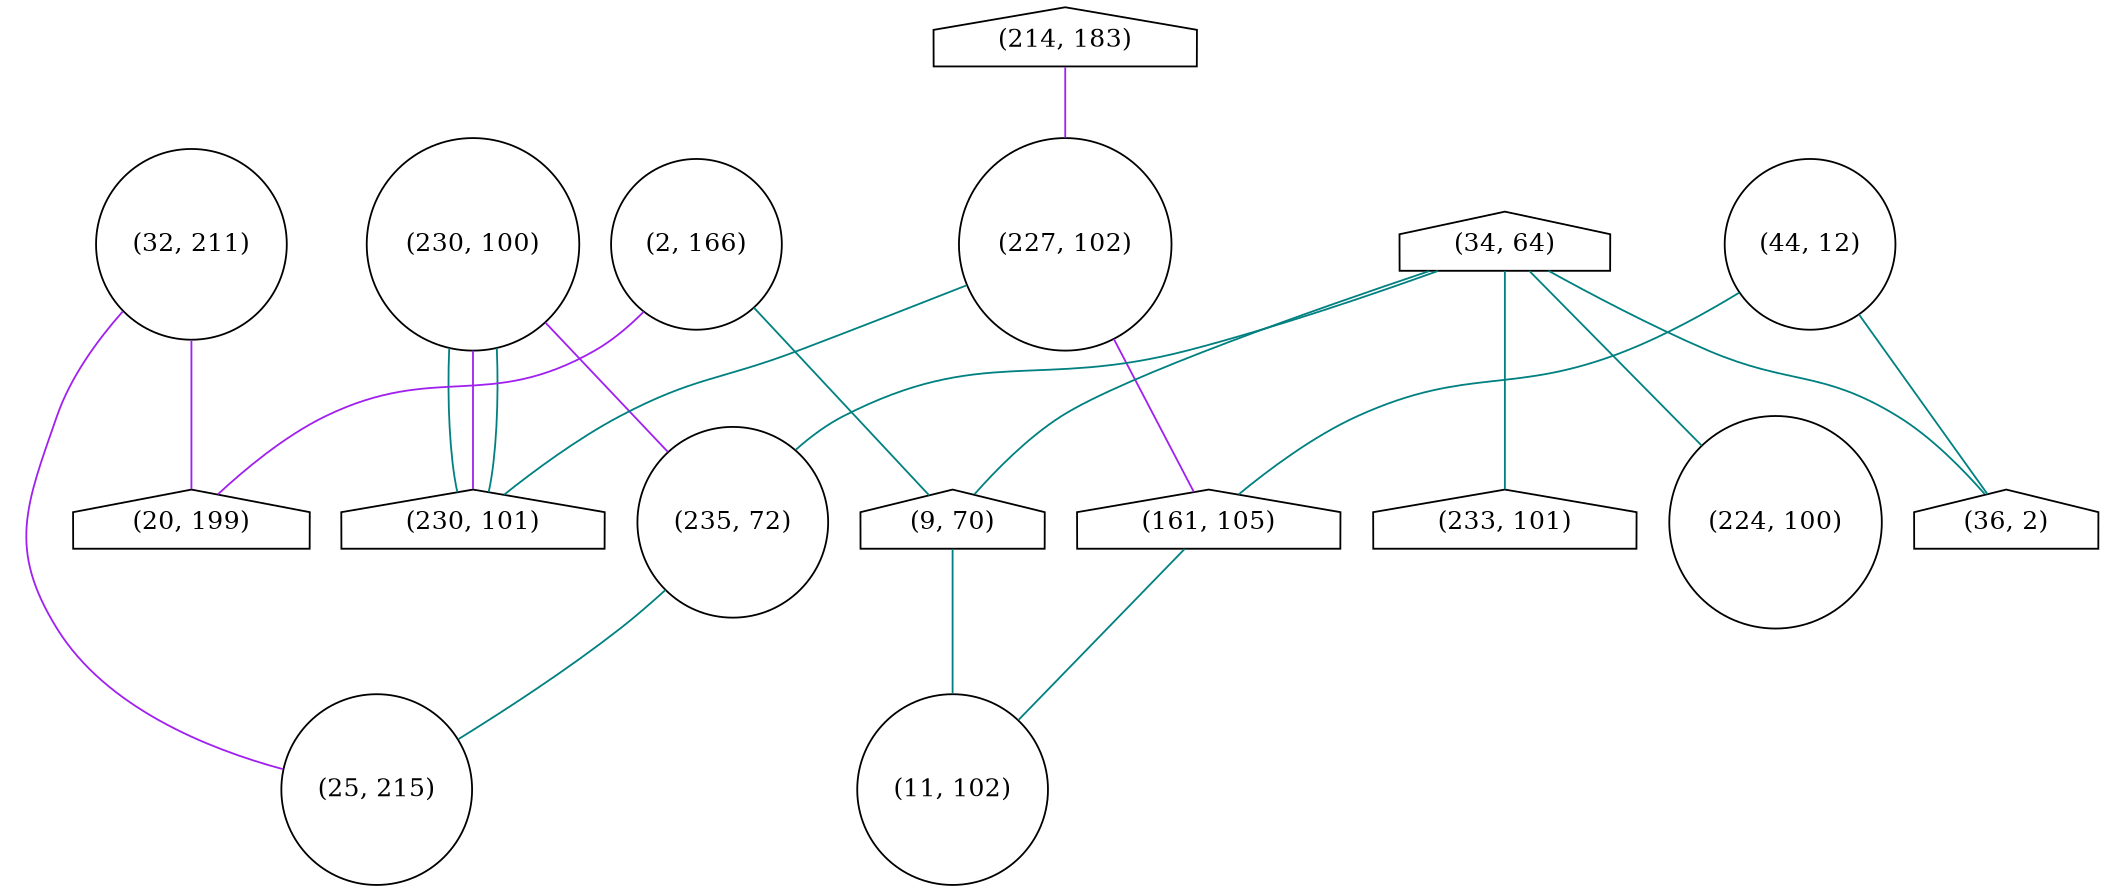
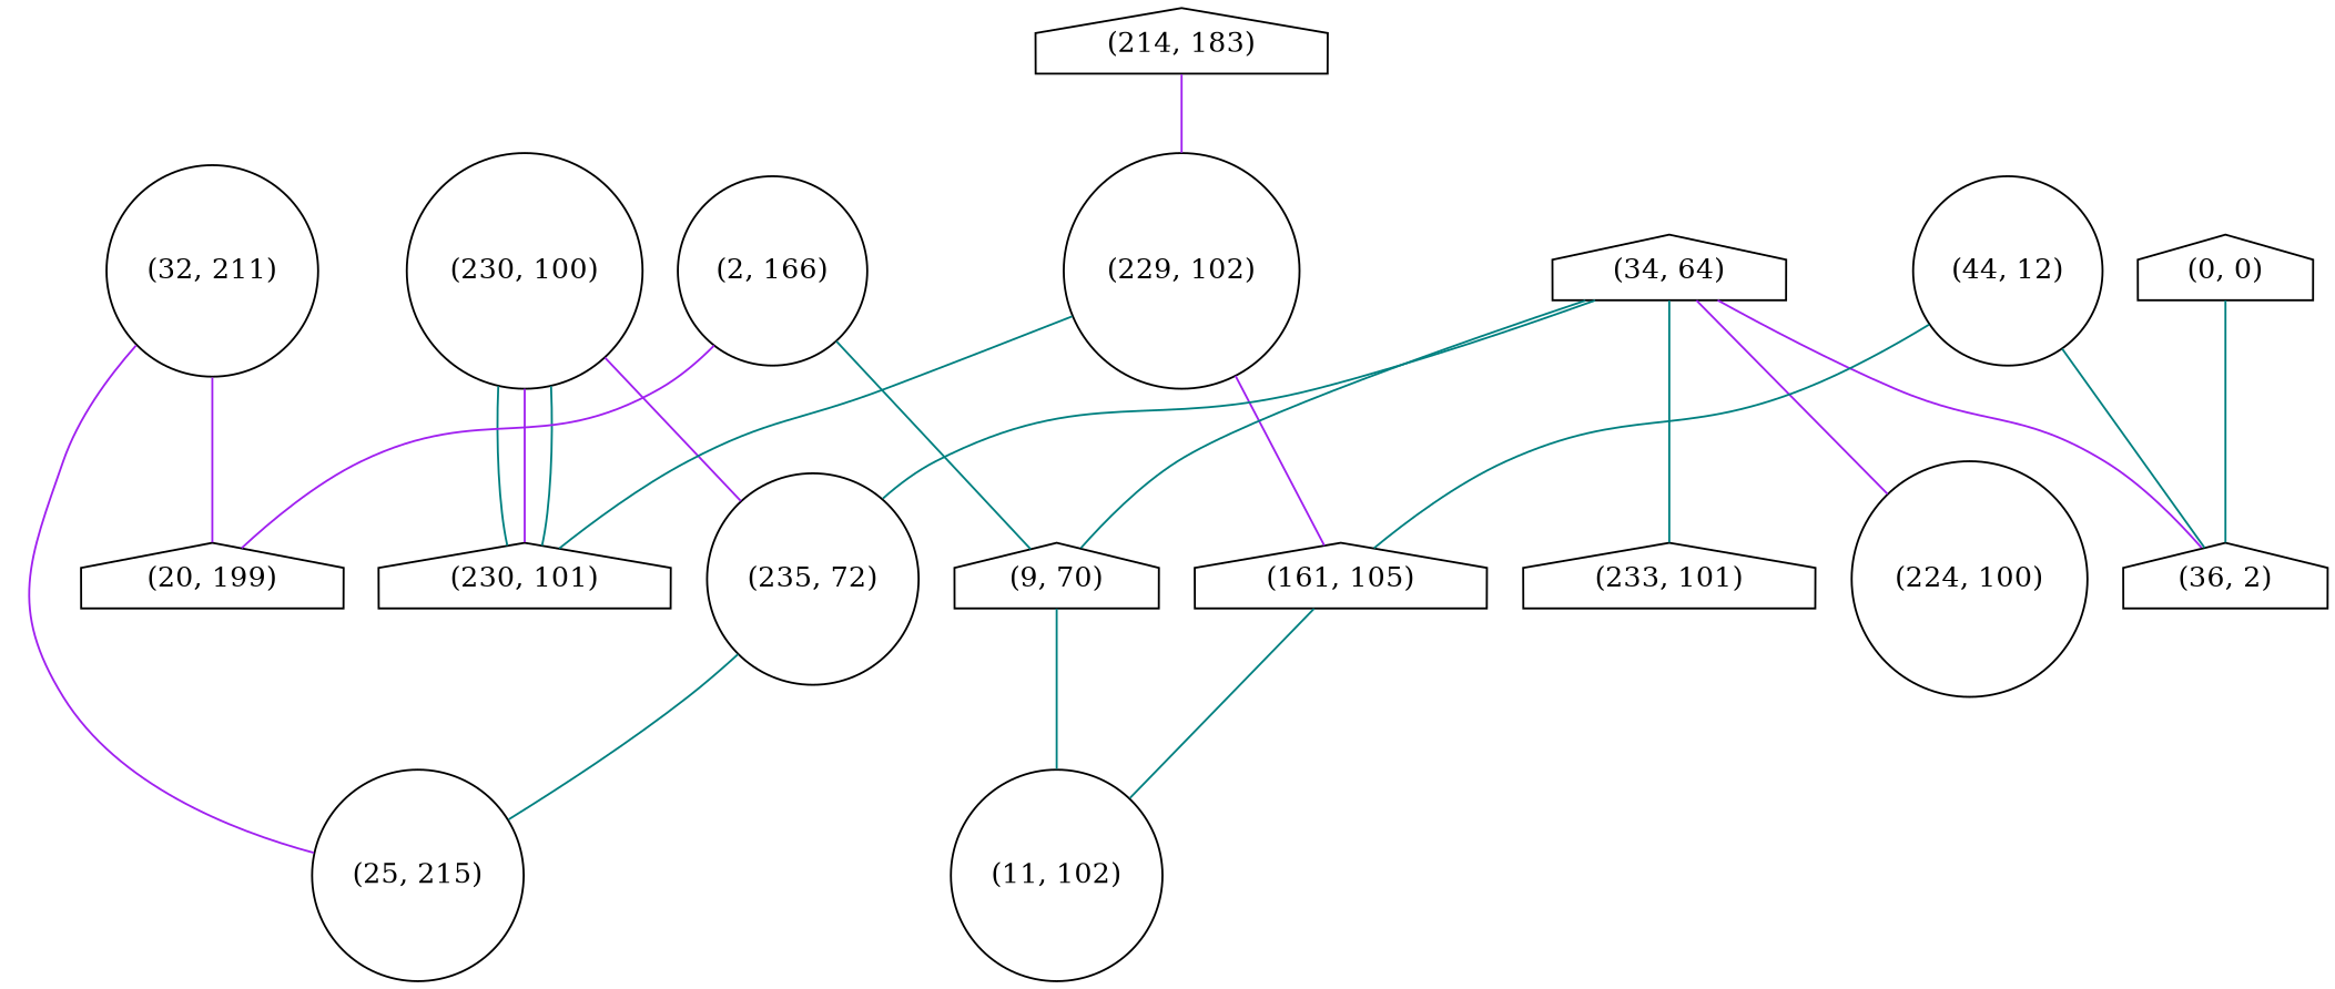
  graph {
    node [shape=circle]
    edge [color=teal weight=1]
    "(230, 100)"
    "(230, 101)" [shape=house]
    "(235, 72)"
    "(25, 215)"
    "(2, 166)"
    "(20, 199)" [shape=house]
    "(9, 70)" [shape=house]
    "(11, 102)"
-   "(229, 102)" [label="(227, 102)"]
+   "(229, 102)"
    "(214, 183)" [shape=house]
    "(161, 105)" [shape=house]
    "(34, 64)" [shape=house]
    "(224, 100)"
    "(36, 2)" [shape=house]
    "(233, 101)" [shape=house]
    "(32, 211)"
    "(44, 12)"
+   "(0, 0)" [shape=house]
    "(230, 100)" -- "(230, 101)"
    "(230, 100)" -- "(230, 101)" [color=purple]
    "(230, 100)" -- "(230, 101)"
    "(230, 100)" -- "(235, 72)" [color=purple]
    "(235, 72)" -- "(25, 215)"
    "(2, 166)" -- "(20, 199)" [color=purple weight=3]
    "(2, 166)" -- "(9, 70)"
    "(9, 70)" -- "(11, 102)" [weight=3]
    "(229, 102)" -- "(230, 101)"
    "(229, 102)" -- "(161, 105)" [color=purple]
    "(214, 183)" -- "(229, 102)" [color=purple]
    "(161, 105)" -- "(11, 102)"
    "(34, 64)" -- "(235, 72)" [weight=3]
    "(34, 64)" -- "(9, 70)" [weight=3]
-   "(34, 64)" -- "(224, 100)" [weight=3]
-   "(34, 64)" -- "(36, 2)"
+   "(34, 64)" -- "(224, 100)" [color=purple weight=3]
+   "(34, 64)" -- "(36, 2)" [color=purple]
    "(34, 64)" -- "(233, 101)" [weight=3]
    "(32, 211)" -- "(25, 215)" [color=purple]
    "(32, 211)" -- "(20, 199)" [color=purple weight=3]
    "(44, 12)" -- "(161, 105)"
    "(44, 12)" -- "(36, 2)" [weight=3]
+   "(0, 0)" -- "(36, 2)" [weight=4]
  }
